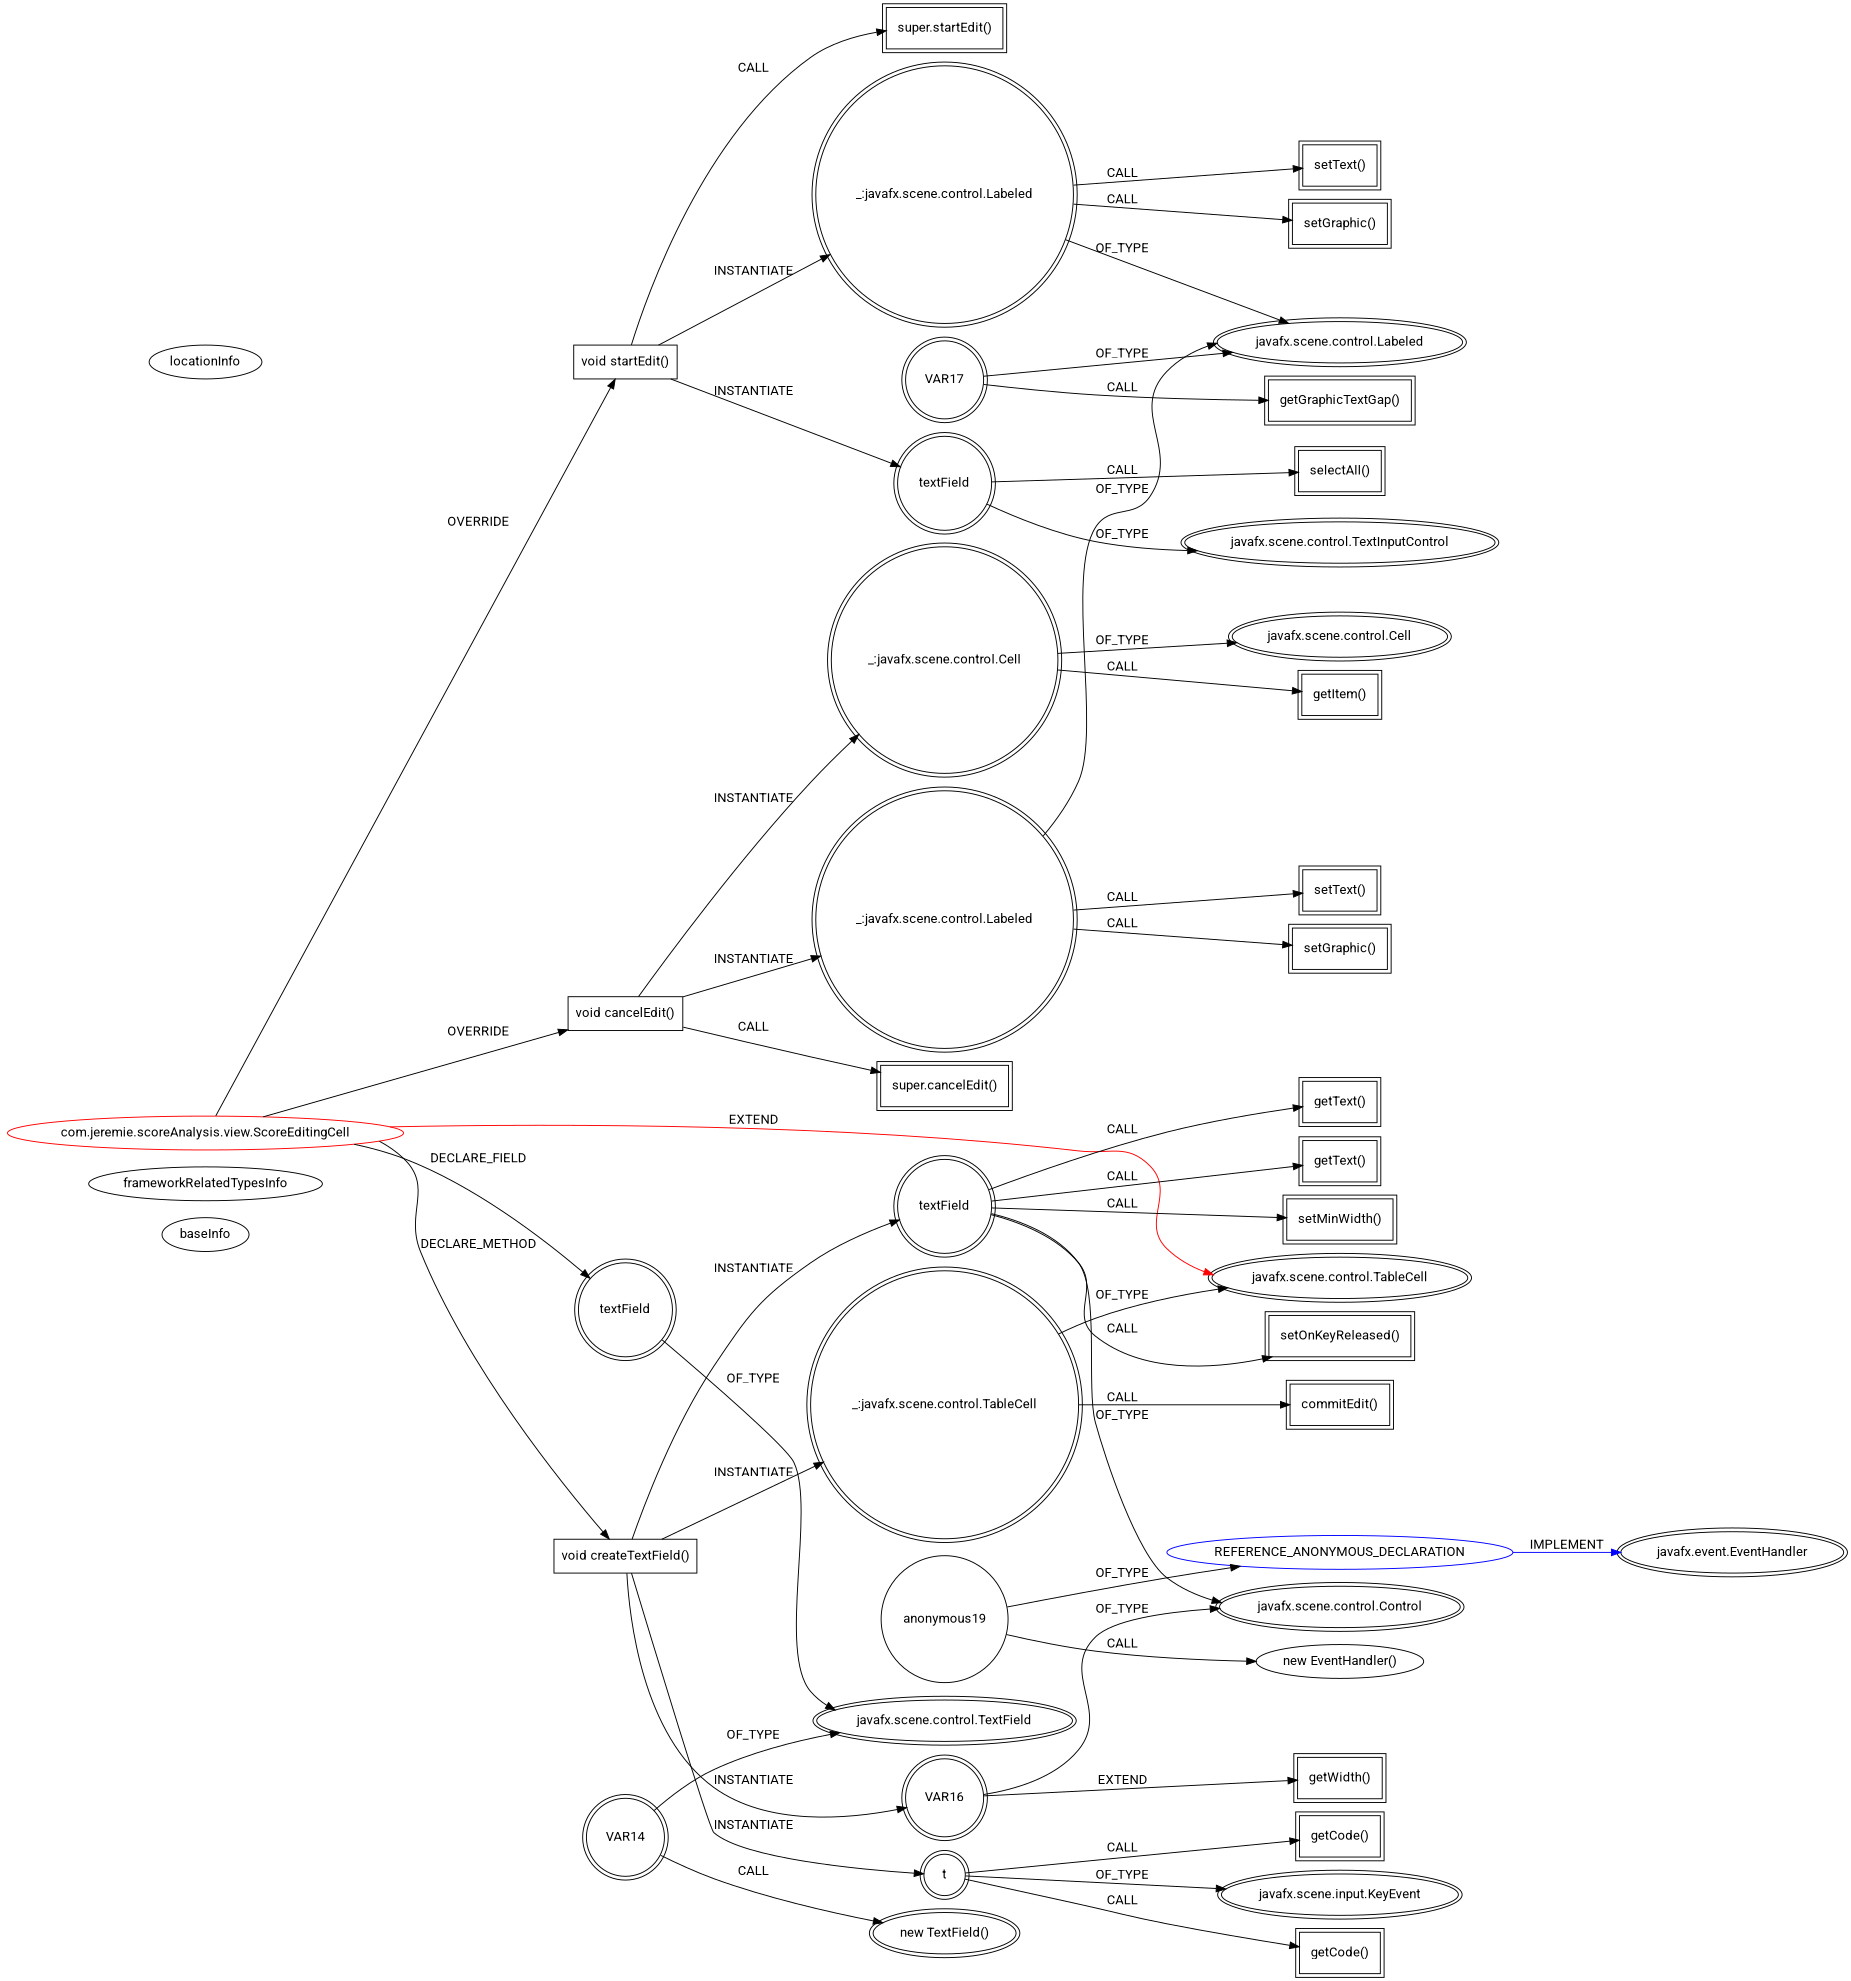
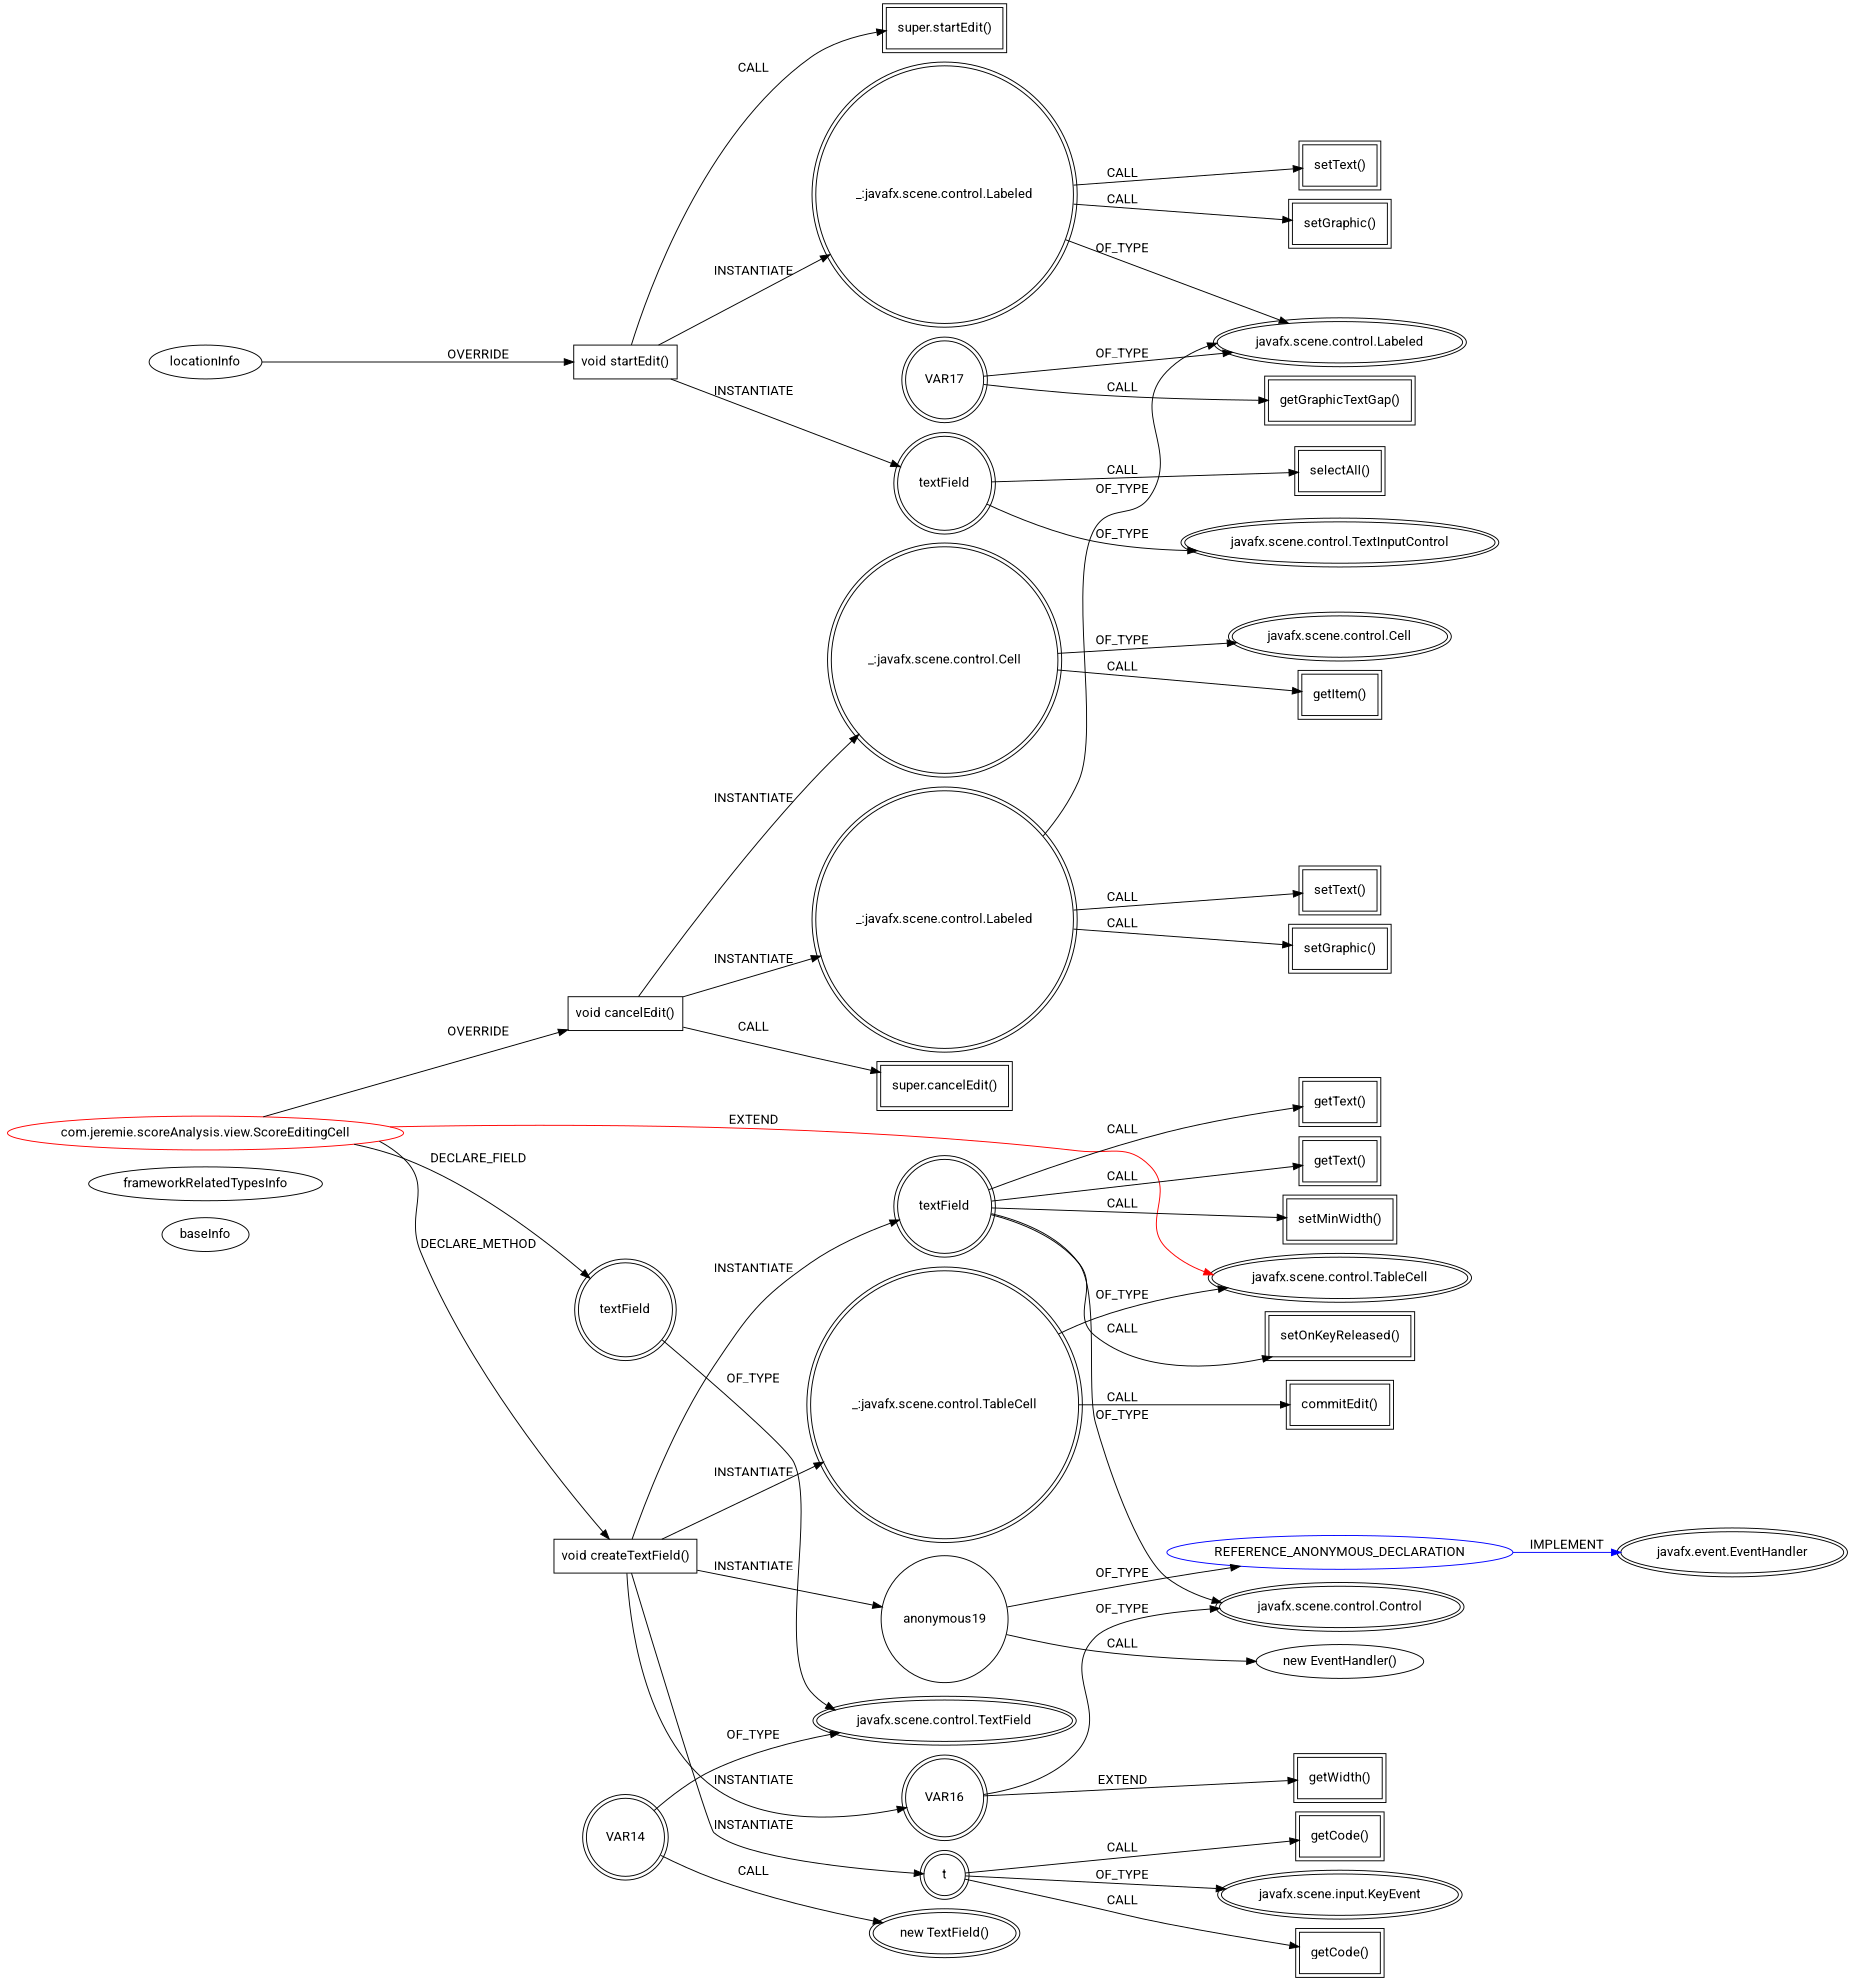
  digraph {
    fontname=Roboto
    rankdir=LR
    node [fontname=Roboto isFrameworkType=true vertexType=INSIDE_CALL peripheries=2 shape=box]
    edge [fontname=Roboto]
    baseInfo [category=extension_graph graphId=619 isAnonymous=false possibleRelation=true isFrameworkType="" vertexType="" peripheries="" shape=""]
    frameworkRelatedTypesInfo [0="javafx.scene.control.TableCell" isFrameworkType="" vertexType="" peripheries="" shape=""]
    locationInfo [contextSignature=ScoreEditingCell filePath="/JeremieAstray-studentScoreAnalysis/studentScoreAnalysis-master/src/com/jeremie/scoreAnalysis/view/ScoreEditingCell.java" graphId=619 projectName="JeremieAstray-studentScoreAnalysis" isFrameworkType="" vertexType="" peripheries="" shape=""]
    n4 [color=red isFrameworkType=false label="com.jeremie.scoreAnalysis.view.ScoreEditingCell" vertexType=ROOT_CLIENT_CLASS_DECLARATION peripheries="" shape=""]
    n5 [label="javafx.scene.control.TableCell" vertexType=FRAMEWORK_CLASS_TYPE shape=""]
    n6 [label=textField shape=circle vertexType=FIELD_DECLARATION]
    n7 [isFrameworkType=false label="void startEdit()" vertexType=OVERRIDING_METHOD_DECLARATION peripheries=""]
    n8 [isFrameworkType=false label="void cancelEdit()" vertexType=OVERRIDING_METHOD_DECLARATION peripheries=""]
    n9 [isFrameworkType=false label="void createTextField()" vertexType=CLIENT_METHOD_DECLARATION peripheries=""]
    n10 [label="javafx.scene.control.TextField" vertexType=FRAMEWORK_CLASS_TYPE shape=""]
    n11 [label="super.startEdit()" vertexType=SUPER_CALL]
    n12 [label="_:javafx.scene.control.Labeled" shape=circle vertexType=VARIABLE_EXPRESION]
    n13 [label=textField shape=circle vertexType=VARIABLE_EXPRESION]
    n14 [label="super.cancelEdit()" vertexType=SUPER_CALL]
    n15 [label="_:javafx.scene.control.Labeled" shape=circle vertexType=VARIABLE_EXPRESION]
    n16 [label="_:javafx.scene.control.Cell" shape=circle vertexType=VARIABLE_EXPRESION]
    n17 [label=textField shape=circle vertexType=VARIABLE_EXPRESION]
    n18 [label=VAR16 shape=circle vertexType=VARIABLE_EXPRESION]
    n19 [isFrameworkType=false label=anonymous19 shape=circle vertexType=VARIABLE_EXPRESION peripheries=""]
    n20 [label=t shape=circle vertexType=VARIABLE_EXPRESION]
    n21 [label="_:javafx.scene.control.TableCell" shape=circle vertexType=VARIABLE_EXPRESION]
    n22 [label="javafx.scene.control.Labeled" vertexType=FRAMEWORK_CLASS_TYPE shape=""]
    n23 [label="setText()"]
    n24 [label="setGraphic()"]
    n25 [label="javafx.scene.control.TextInputControl" vertexType=FRAMEWORK_CLASS_TYPE shape=""]
    n26 [label="selectAll()"]
    n27 [label="setText()"]
    n28 [label="setGraphic()"]
    n29 [label="javafx.scene.control.Cell" vertexType=FRAMEWORK_CLASS_TYPE shape=""]
    n30 [label="getItem()"]
    n31 [label=VAR14 shape=circle vertexType=VARIABLE_EXPRESION]
    n32 [label="new TextField()" vertexType=CONSTRUCTOR_CALL shape=""]
    n33 [label="javafx.scene.control.Control" vertexType=FRAMEWORK_CLASS_TYPE shape=""]
    n34 [label="setMinWidth()"]
    n35 [label="setOnKeyReleased()"]
    n36 [label="getText()"]
    n37 [label="getText()"]
    n38 [label="getWidth()"]
    n39 [label=VAR17 shape=circle vertexType=VARIABLE_EXPRESION]
    n40 [label="getGraphicTextGap()"]
    n41 [color=blue isFrameworkType=false label=REFERENCE_ANONYMOUS_DECLARATION vertexType=REFERENCE_ANONYMOUS_DECLARATION peripheries="" shape=""]
    n42 [isFrameworkType=false label="new EventHandler()" vertexType=CONSTRUCTOR_CALL peripheries="" shape=""]
    n43 [label="javafx.scene.input.KeyEvent" vertexType=FRAMEWORK_CLASS_TYPE shape=""]
    n44 [label="getCode()"]
    n45 [label="getCode()"]
    n46 [label="commitEdit()"]
    n47 [label="javafx.event.EventHandler" vertexType=FRAMEWORK_INTERFACE_TYPE shape=""]
    n4 -> n5 [color=red label=EXTEND]
    n4 -> n6 [label=DECLARE_FIELD]
-   n4 -> n7 [label=OVERRIDE]
+   locationInfo -> n7 [label=OVERRIDE]
    n4 -> n8 [label=OVERRIDE]
    n4 -> n9 [label=DECLARE_METHOD]
    n6 -> n10 [label=OF_TYPE]
    n7 -> n11 [label=CALL]
    n7 -> n12 [label=INSTANTIATE]
    n7 -> n13 [label=INSTANTIATE]
    n8 -> n14 [label=CALL]
    n8 -> n15 [label=INSTANTIATE]
    n8 -> n16 [label=INSTANTIATE]
    n9 -> n17 [label=INSTANTIATE]
    n9 -> n18 [label=INSTANTIATE]
+   n9 -> n19 [label=INSTANTIATE]
    n9 -> n20 [label=INSTANTIATE]
    n9 -> n21 [label=INSTANTIATE]
    n12 -> n22 [label=OF_TYPE]
    n12 -> n23 [label=CALL]
    n12 -> n24 [label=CALL]
    n13 -> n25 [label=OF_TYPE]
    n13 -> n26 [label=CALL]
    n15 -> n22 [label=OF_TYPE]
    n15 -> n27 [label=CALL]
    n15 -> n28 [label=CALL]
    n16 -> n29 [label=OF_TYPE]
    n16 -> n30 [label=CALL]
    n17 -> n33 [label=OF_TYPE]
    n17 -> n34 [label=CALL]
    n17 -> n35 [label=CALL]
    n17 -> n36 [label=CALL]
    n17 -> n37 [label=CALL]
    n18 -> n33 [label=OF_TYPE]
    n18 -> n38 [label=EXTEND]
    n19 -> n41 [label=OF_TYPE]
    n19 -> n42 [label=CALL]
    n20 -> n43 [label=OF_TYPE]
    n20 -> n44 [label=CALL]
    n20 -> n45 [label=CALL]
    n21 -> n5 [label=OF_TYPE]
    n21 -> n46 [label=CALL]
    n31 -> n10 [label=OF_TYPE]
    n31 -> n32 [label=CALL]
    n39 -> n22 [label=OF_TYPE]
    n39 -> n40 [label=CALL]
    n41 -> n47 [color=blue label=IMPLEMENT]
  }
